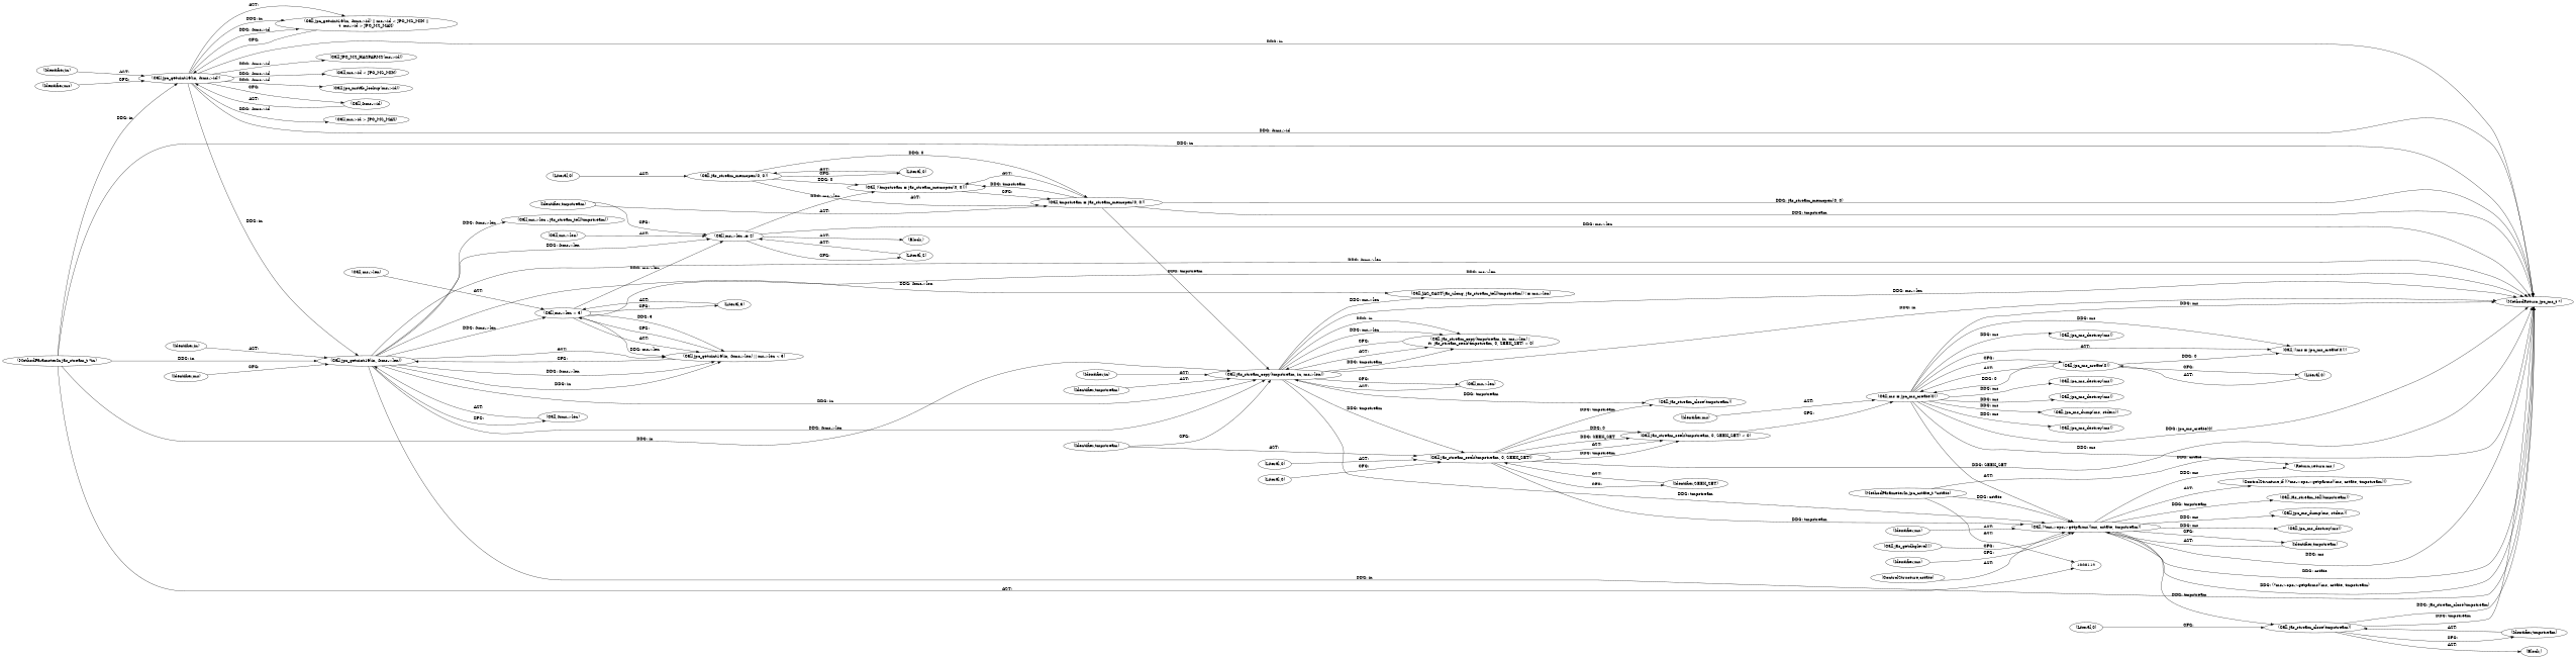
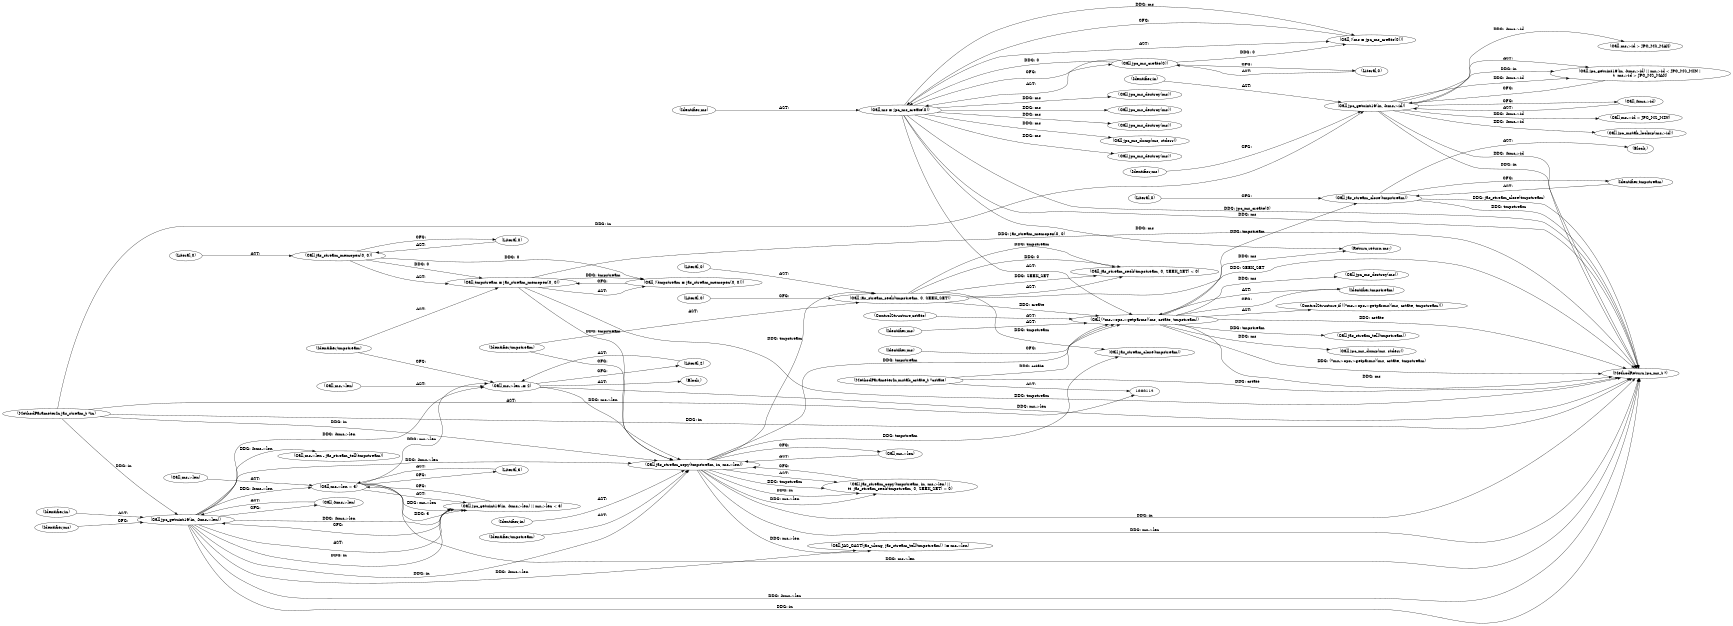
  digraph {
    rankdir=LR
    n1 [label="(Call,jas_stream_close(tmpstream))"]
    n2 [label="(Identifier,tmpstream)"]
    n3 [label="(MethodReturn,jpc_ms_t *)"]
    n4 [label="(Block,)"]
    n5 [label="(Call,(*ms->ops->getparms)(ms, cstate, tmpstream))"]
    n6 [label="(Return,return ms;)"]
    n7 [label="(Identifier,tmpstream)"]
    n8 [label="(ControlStructure,if ((*ms->ops->getparms)(ms, cstate, tmpstream)))"]
    n9 [label="(Call,jas_stream_tell(tmpstream))"]
    n10 [label="(Call,jpc_ms_dump(ms, stderr))"]
    n11 [label="(Call,jpc_ms_destroy(ms))"]
    n12 [label="(Call,ms = jpc_ms_create(0))"]
    n13 [label="(Call,jpc_ms_create(0))"]
    n14 [label="(Call,jpc_ms_destroy(ms))"]
    n15 [label="(Call,!(ms = jpc_ms_create(0)))"]
    n16 [label="(Call,jpc_ms_destroy(ms))"]
    n17 [label="(Call,jpc_ms_destroy(ms))"]
    n18 [label="(Call,jpc_ms_dump(ms, stderr))"]
    n19 [label="(Call,jpc_ms_destroy(ms))"]
    n20 [label="(Literal,0)"]
-   n21 [label="(MethodParameterIn,jpc_cstate_t *cstate)"]
+   n21 [label="(MethodParameterIn,mstab_cstate_t *cstate)"]
    1000112
    n23 [label="(Call,jas_stream_copy(tmpstream, in, ms->len))"]
    n24 [label="(Call,jas_stream_seek(tmpstream, 0, SEEK_SET))"]
    n25 [label="(Call,JAS_CAST(jas_ulong, jas_stream_tell(tmpstream)) != ms->len)"]
    n26 [label="(Call,jas_stream_copy(tmpstream, in, ms->len) ||\n\t\t  jas_stream_seek(tmpstream, 0, SEEK_SET) < 0)"]
    n27 [label="(Call,ms->len)"]
    n28 [label="(Call,jas_stream_close(tmpstream))"]
-   n29 [label="(Identifier,SEEK_SET)"]
    n30 [label="(Call,jas_stream_seek(tmpstream, 0, SEEK_SET) < 0)"]
    n31 [label="(Call,tmpstream = jas_stream_memopen(0, 0))"]
    n32 [label="(Call,!(tmpstream = jas_stream_memopen(0, 0)))"]
    n33 [label="(Call,jas_stream_memopen(0, 0))"]
    n34 [label="(Literal,0)"]
    n35 [label="(Call,jpc_getuint16(in, &ms->len))"]
    n36 [label="(Call,ms->len -= 2)"]
    n37 [label="(Call,ms->len < 3)"]
    n38 [label="(Call,ms->len - jas_stream_tell(tmpstream))"]
    n39 [label="(Call,jpc_getuint16(in, &ms->len) || ms->len < 3)"]
    n40 [label="(Call,&ms->len)"]
    n41 [label="(Block,)"]
    n42 [label="(Literal,2)"]
    n43 [label="(Literal,3)"]
    n44 [label="(Call,jpc_getuint16(in, &ms->id))"]
    n45 [label="(Call,ms->id > JPC_MS_MAX)"]
    n46 [label="(Call,jpc_getuint16(in, &ms->id) || ms->id < JPC_MS_MIN ||\n\t  ms->id > JPC_MS_MAX)"]
    n47 [label="(Call,&ms->id)"]
-   n48 [label="(Call,JPC_MS_HASPARMS(ms->id))"]
    n49 [label="(Call,ms->id < JPC_MS_MIN)"]
    n50 [label="(Call,jpc_mstab_lookup(ms->id))"]
    n51 [label="(MethodParameterIn,jas_stream_t *in)"]
    n52 [label="(Literal,0)"]
    n53 [label="(Identifier,tmpstream)"]
    n54 [label="(Identifier,in)"]
    n55 [label="(Identifier,in)"]
    n56 [label="(Literal,0)"]
    n57 [label="(Identifier,ms)"]
    n58 [label="(Literal,0)"]
    n59 [label="(Identifier,ms)"]
    n60 [label="(Identifier,tmpstream)"]
    n61 [label="(Identifier,ms)"]
-   n62 [label="(Call,jas_getdbglevel())"]
    n63 [label="(Literal,0)"]
    n64 [label="(Identifier,ms)"]
    n65 [label="(Identifier,tmpstream)"]
    n66 [label="(Call,ms->len)"]
    n67 [label="(Call,ms->len)"]
    n68 [label="(ControlStructure,cstate)"]
    n69 [label="(Identifier,in)"]
    n70 [label="(Identifier,ms)"]
    n1 -> n2 [label="CFG: "]
    n1 -> n3 [label="DDG: tmpstream"]
    n1 -> n3 [label="DDG: jas_stream_close(tmpstream)"]
    n1 -> n4 [label="AST: "]
    n2 -> n1 [label="AST: "]
    n5 -> n1 [label="DDG: tmpstream"]
    n5 -> n3 [label="DDG: cstate"]
    n5 -> n3 [label="DDG: (*ms->ops->getparms)(ms, cstate, tmpstream)"]
    n5 -> n3 [label="DDG: ms"]
    n5 -> n6 [label="DDG: ms"]
    n5 -> n7 [label="CFG: "]
    n5 -> n8 [label="AST: "]
    n5 -> n9 [label="DDG: tmpstream"]
    n5 -> n10 [label="DDG: ms"]
    n5 -> n11 [label="DDG: ms"]
    n7 -> n5 [label="AST: "]
    n12 -> n3 [label="DDG: jpc_ms_create(0)"]
    n12 -> n3 [label="DDG: ms"]
    n12 -> n5 [label="AST: "]
    n12 -> n6 [label="DDG: ms"]
    n12 -> n13 [label="CFG: "]
    n12 -> n14 [label="DDG: ms"]
    n12 -> n15 [label="AST: "]
    n12 -> n15 [label="DDG: ms"]
    n12 -> n16 [label="DDG: ms"]
    n12 -> n17 [label="DDG: ms"]
    n12 -> n18 [label="DDG: ms"]
    n12 -> n19 [label="DDG: ms"]
    n13 -> n12 [label="AST: "]
    n13 -> n12 [label="DDG: 0"]
    n13 -> n15 [label="DDG: 0"]
    n13 -> n20 [label="CFG: "]
-   n30 -> n12 [label="CFG: "]
+   n15 -> n12 [label="CFG: "]
    n20 -> n13 [label="AST: "]
    n21 -> n3 [label="DDG: cstate"]
    n21 -> n5 [label="DDG: cstate"]
    n21 -> 1000112 [label="AST: "]
    n23 -> n3 [label="DDG: ms->len"]
    n23 -> n3 [label="DDG: in"]
    n23 -> n5 [label="DDG: tmpstream"]
    n23 -> n24 [label="DDG: tmpstream"]
    n23 -> n25 [label="DDG: ms->len"]
    n23 -> n26 [label="AST: "]
    n23 -> n26 [label="DDG: tmpstream"]
    n23 -> n26 [label="DDG: in"]
    n23 -> n26 [label="DDG: ms->len"]
    n23 -> n27 [label="CFG: "]
    n23 -> n28 [label="DDG: tmpstream"]
    n24 -> n3 [label="DDG: SEEK_SET"]
-   n24 -> n5 [label="DDG: tmpstream"]
+   n24 -> n5 [label="DDG: create"]
    n24 -> n28 [label="DDG: tmpstream"]
-   n24 -> n29 [label="CFG: "]
    n24 -> n30 [label="AST: "]
    n24 -> n30 [label="DDG: tmpstream"]
    n24 -> n30 [label="DDG: 0"]
    n24 -> n30 [label="DDG: SEEK_SET"]
    n26 -> n23 [label="CFG: "]
    n27 -> n23 [label="AST: "]
-   n29 -> n24 [label="AST: "]
    n31 -> n3 [label="DDG: jas_stream_memopen(0, 0)"]
    n31 -> n3 [label="DDG: tmpstream"]
    n31 -> n23 [label="DDG: tmpstream"]
    n31 -> n32 [label="AST: "]
    n31 -> n32 [label="DDG: tmpstream"]
    n32 -> n31 [label="CFG: "]
    n33 -> n31 [label="AST: "]
    n33 -> n31 [label="DDG: 0"]
    n33 -> n32 [label="DDG: 0"]
    n33 -> n34 [label="CFG: "]
    n34 -> n33 [label="AST: "]
    n35 -> n3 [label="DDG: &ms->len"]
    n35 -> n3 [label="DDG: in"]
    n35 -> n23 [label="DDG: in"]
    n35 -> n23 [label="DDG: &ms->len"]
    n35 -> n25 [label="DDG: &ms->len"]
    n35 -> n36 [label="DDG: &ms->len"]
    n35 -> n37 [label="DDG: &ms->len"]
    n35 -> n38 [label="DDG: &ms->len"]
    n35 -> n39 [label="AST: "]
    n35 -> n39 [label="DDG: in"]
    n35 -> n39 [label="DDG: &ms->len"]
    n35 -> n40 [label="CFG: "]
    n36 -> n3 [label="DDG: ms->len"]
-   n36 -> n32 [label="DDG: ms->len"]
+   n36 -> n23 [label="DDG: ms->len"]
    n36 -> n41 [label="AST: "]
    n36 -> n42 [label="CFG: "]
    n37 -> n3 [label="DDG: ms->len"]
    n37 -> n36 [label="DDG: ms->len"]
    n37 -> n39 [label="AST: "]
    n37 -> n39 [label="DDG: ms->len"]
    n37 -> n39 [label="DDG: 3"]
    n37 -> n43 [label="CFG: "]
    n39 -> n35 [label="CFG: "]
    n39 -> n37 [label="CFG: "]
    n40 -> n35 [label="AST: "]
    n42 -> n36 [label="AST: "]
    n43 -> n37 [label="AST: "]
    n44 -> n3 [label="DDG: &ms->id"]
    n44 -> n3 [label="DDG: in"]
-   n44 -> n35 [label="DDG: in"]
    n44 -> n45 [label="DDG: &ms->id"]
    n44 -> n46 [label="AST: "]
    n44 -> n46 [label="DDG: in"]
    n44 -> n46 [label="DDG: &ms->id"]
    n44 -> n47 [label="CFG: "]
-   n44 -> n48 [label="DDG: &ms->id"]
    n44 -> n49 [label="DDG: &ms->id"]
    n44 -> n50 [label="DDG: &ms->id"]
    n46 -> n44 [label="CFG: "]
    n47 -> n44 [label="AST: "]
    n51 -> n3 [label="DDG: in"]
    n51 -> 1000112 [label="AST: "]
    n51 -> n23 [label="DDG: in"]
    n51 -> n35 [label="DDG: in"]
    n51 -> n44 [label="DDG: in"]
    n52 -> n24 [label="AST: "]
    n53 -> n23 [label="CFG: "]
    n53 -> n24 [label="AST: "]
    n54 -> n35 [label="AST: "]
    n55 -> n23 [label="AST: "]
    n56 -> n33 [label="AST: "]
    n57 -> n44 [label="CFG: "]
    n58 -> n1 [label="CFG: "]
    n59 -> n5 [label="AST: "]
    n60 -> n23 [label="AST: "]
    n61 -> n12 [label="AST: "]
-   n62 -> n5 [label="CFG: "]
    n63 -> n24 [label="CFG: "]
    n64 -> n5 [label="CFG: "]
    n65 -> n31 [label="AST: "]
    n65 -> n36 [label="CFG: "]
    n66 -> n37 [label="AST: "]
    n67 -> n36 [label="AST: "]
    n68 -> n5 [label="AST: "]
    n69 -> n44 [label="AST: "]
    n70 -> n35 [label="CFG: "]
  }
